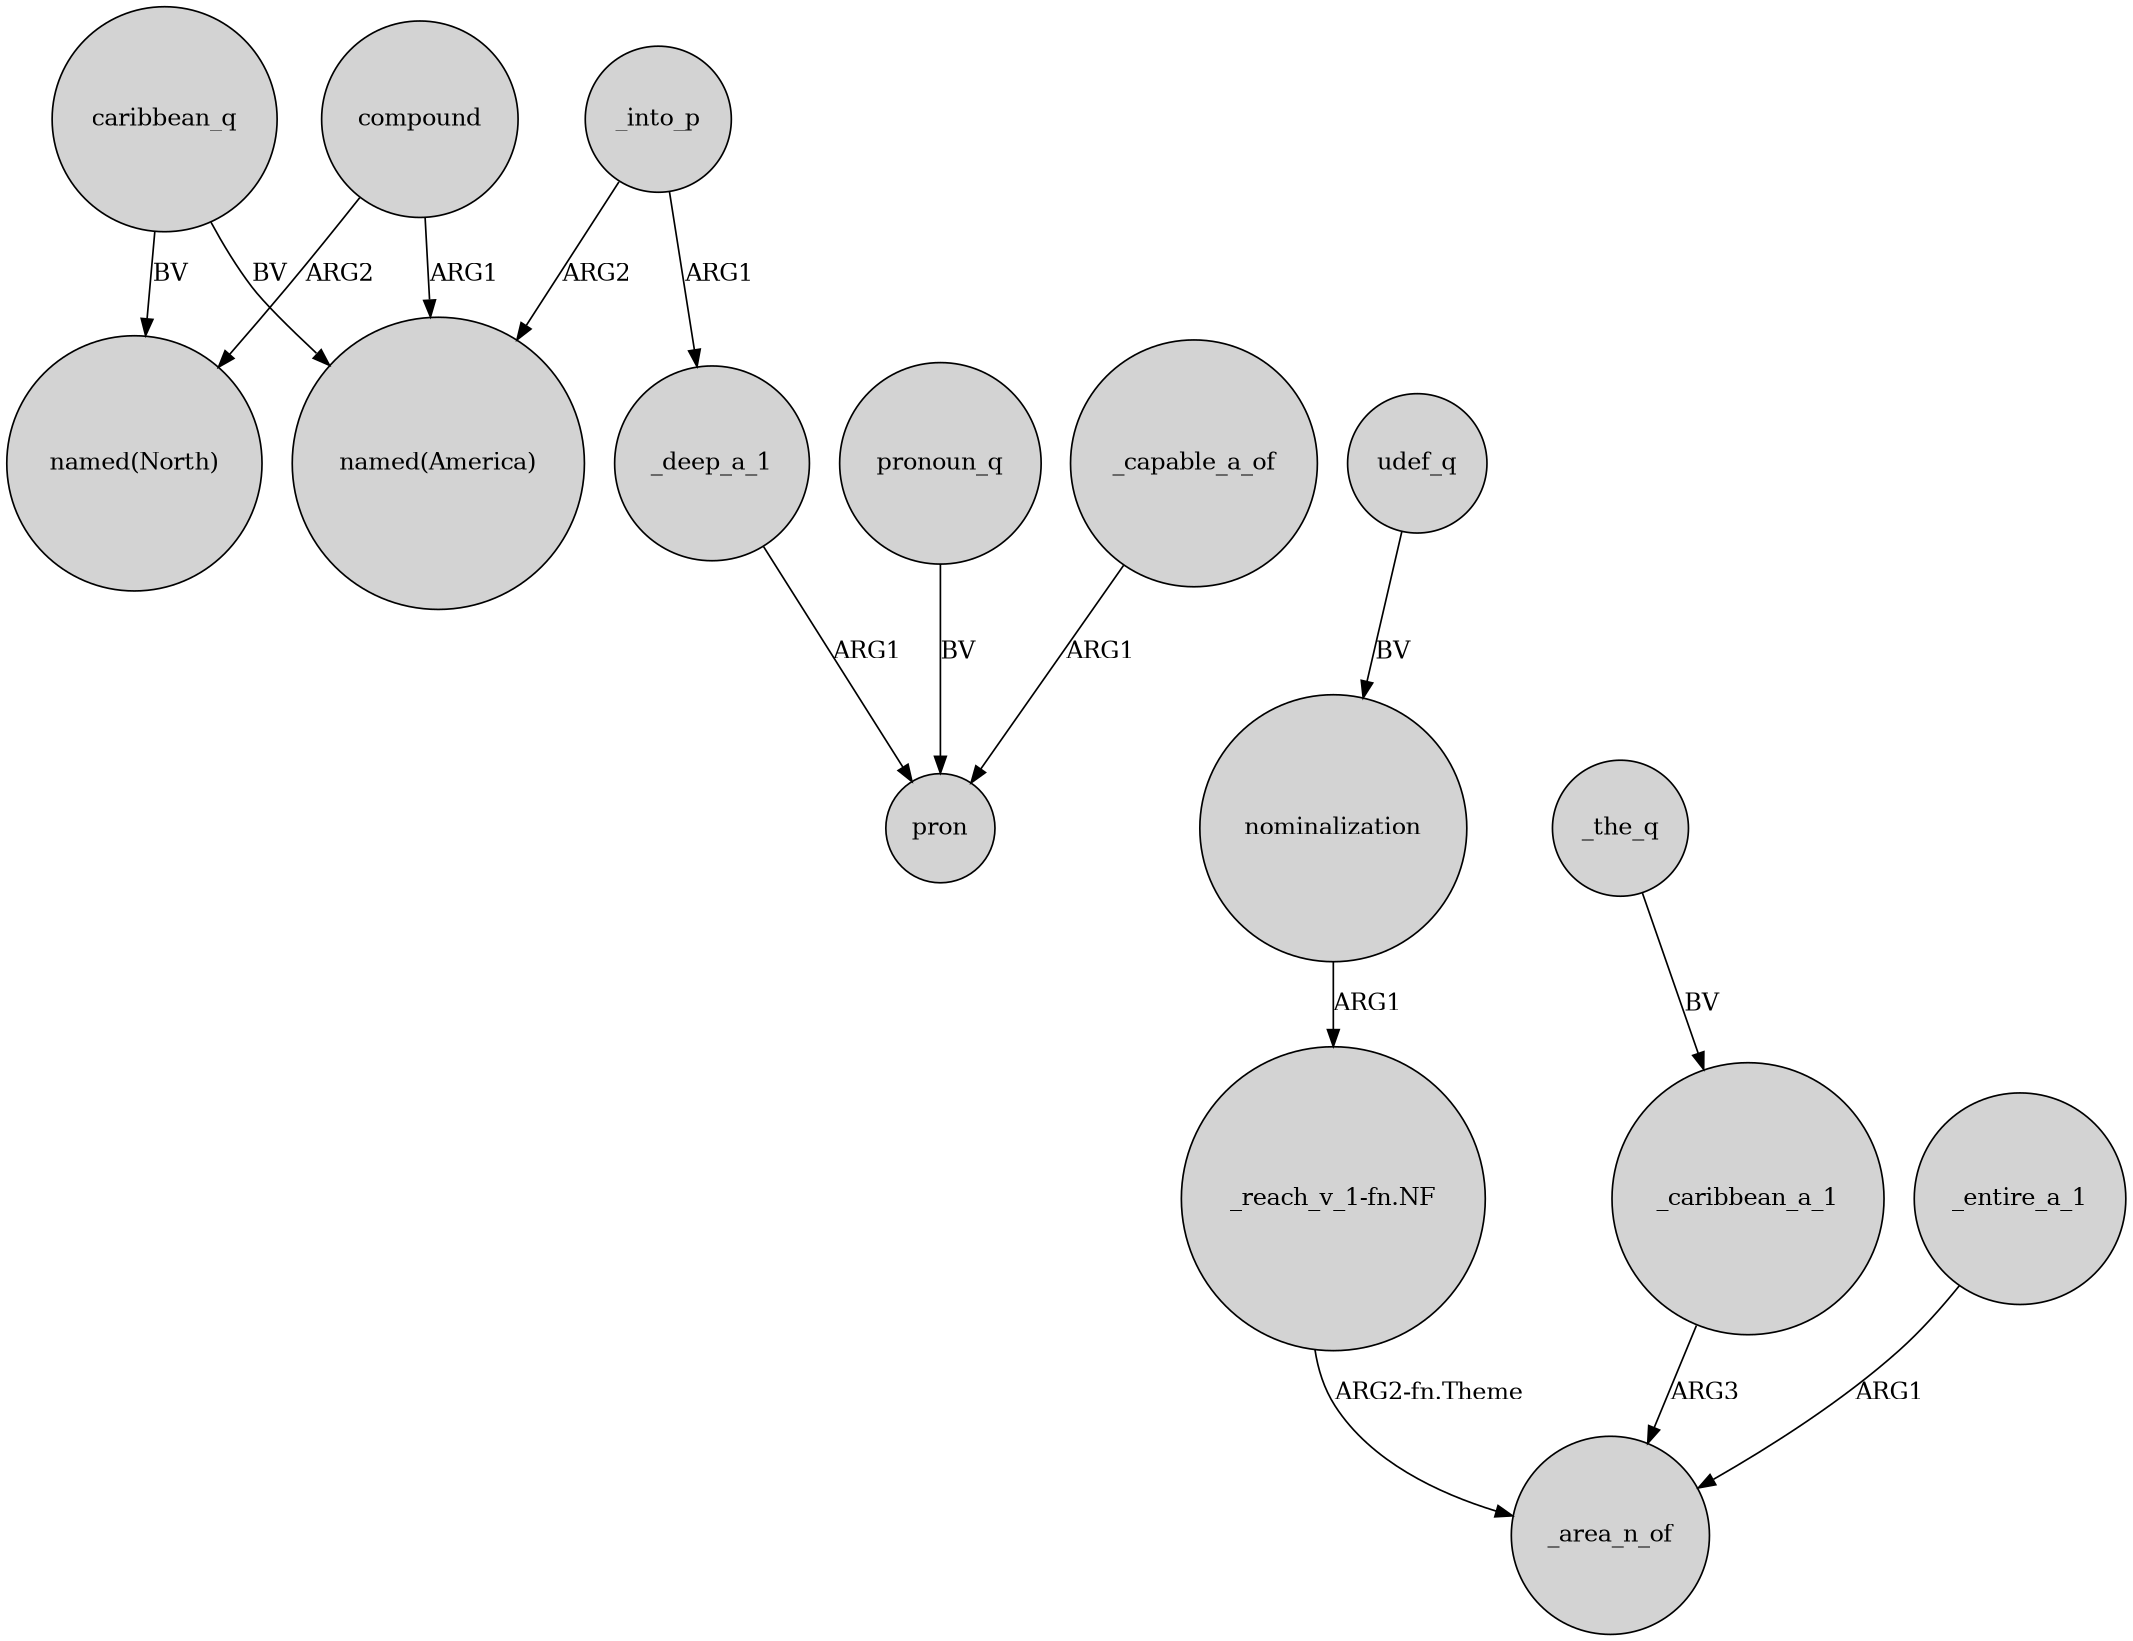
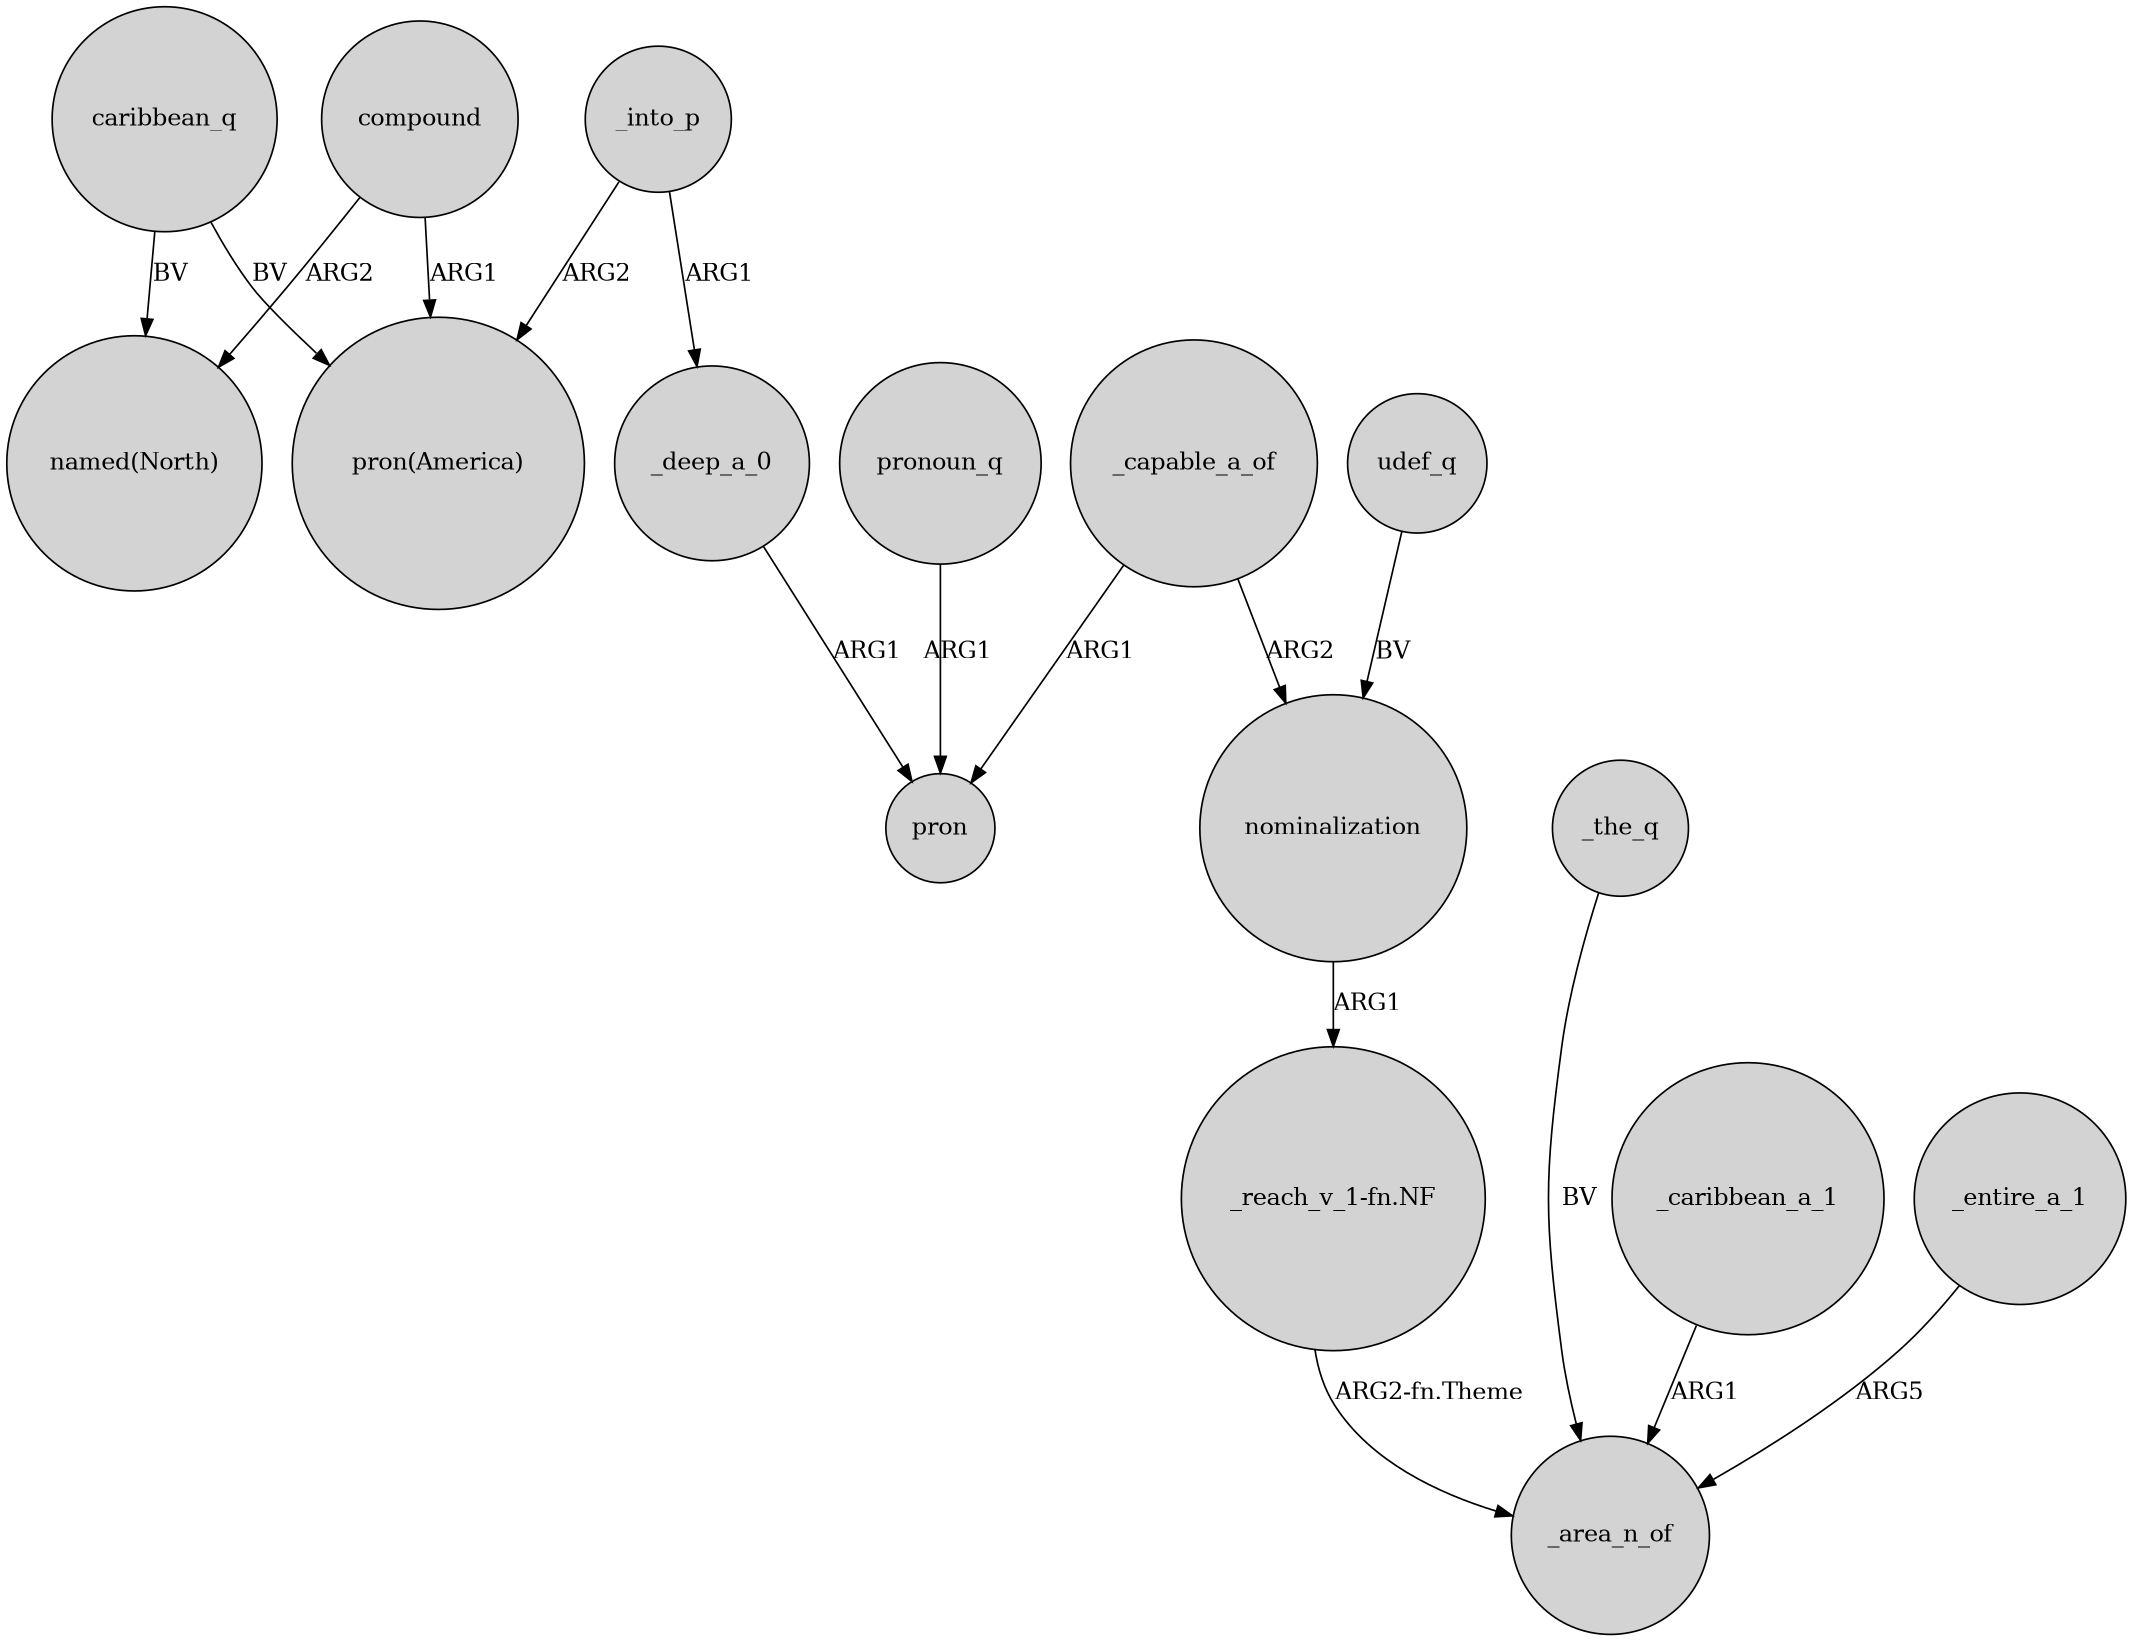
  digraph {
    node [shape=circle style=filled]
    compound
    "named(North)"
-   "named(America)"
+   "named(America)" [label="pron(America)"]
    nominalization
    "_reach_v_1-fn.NF"
    _area_n_of
-   _deep_a_1
+   _deep_a_1 [label=_deep_a_0]
    pron
    _into_p
    _caribbean_a_1
    n11 [label=caribbean_q]
    _capable_a_of
    udef_q
    _the_q
    _entire_a_1
    pronoun_q
    compound -> "named(North)" [label=ARG2]
    compound -> "named(America)" [label=ARG1]
    nominalization -> "_reach_v_1-fn.NF" [label=ARG1]
    "_reach_v_1-fn.NF" -> _area_n_of [label="ARG2-fn.Theme"]
    _deep_a_1 -> pron [label=ARG1]
    _into_p -> "named(America)" [label=ARG2]
    _into_p -> _deep_a_1 [label=ARG1]
-   _caribbean_a_1 -> _area_n_of [label=ARG3]
+   _caribbean_a_1 -> _area_n_of [label=ARG1]
    n11 -> "named(North)" [label=BV]
    n11 -> "named(America)" [label=BV]
+   _capable_a_of -> nominalization [label=ARG2]
    _capable_a_of -> pron [label=ARG1]
    udef_q -> nominalization [label=BV]
-   _the_q -> _caribbean_a_1 [label=BV]
-   _entire_a_1 -> _area_n_of [label=ARG1]
-   pronoun_q -> pron [label=BV]
+   _the_q -> _area_n_of [label=BV]
+   _entire_a_1 -> _area_n_of [label=ARG5]
+   pronoun_q -> pron [label=ARG1]
  }
